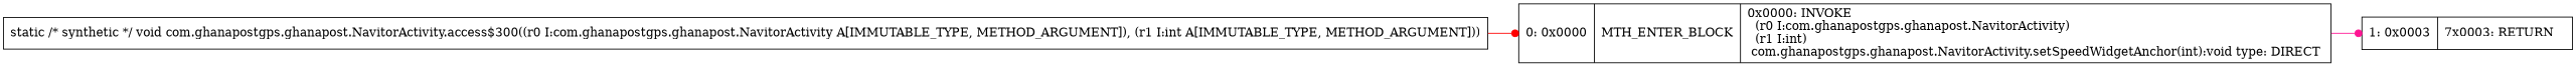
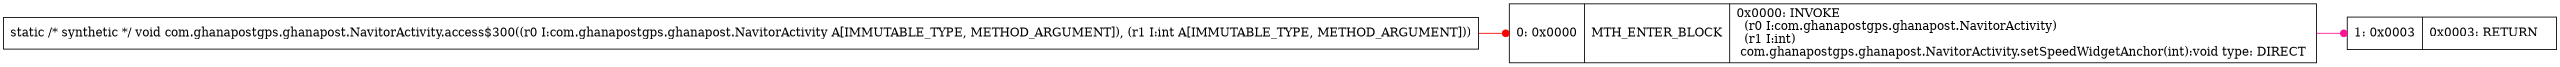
  digraph {
    rankdir=LR
    node [shape=record]
    edge [arrowhead=dot]
    n1 [label="{0\:\ 0x0000|MTH_ENTER_BLOCK\l|0x0000: INVOKE  \l  (r0 I:com.ghanapostgps.ghanapost.NavitorActivity)\l  (r1 I:int)\l com.ghanapostgps.ghanapost.NavitorActivity.setSpeedWidgetAnchor(int):void type: DIRECT \l}"]
-   n2 [label="{1\:\ 0x0003|7x0003: RETURN   \l}"]
+   n2 [label="{1\:\ 0x0003|0x0003: RETURN   \l}"]
    n3 [label="{static \/* synthetic *\/ void com.ghanapostgps.ghanapost.NavitorActivity.access$300((r0 I:com.ghanapostgps.ghanapost.NavitorActivity A[IMMUTABLE_TYPE, METHOD_ARGUMENT]), (r1 I:int A[IMMUTABLE_TYPE, METHOD_ARGUMENT])) }"]
    n1 -> n2 [color=deeppink]
    n3 -> n1 [color=red]
  }
